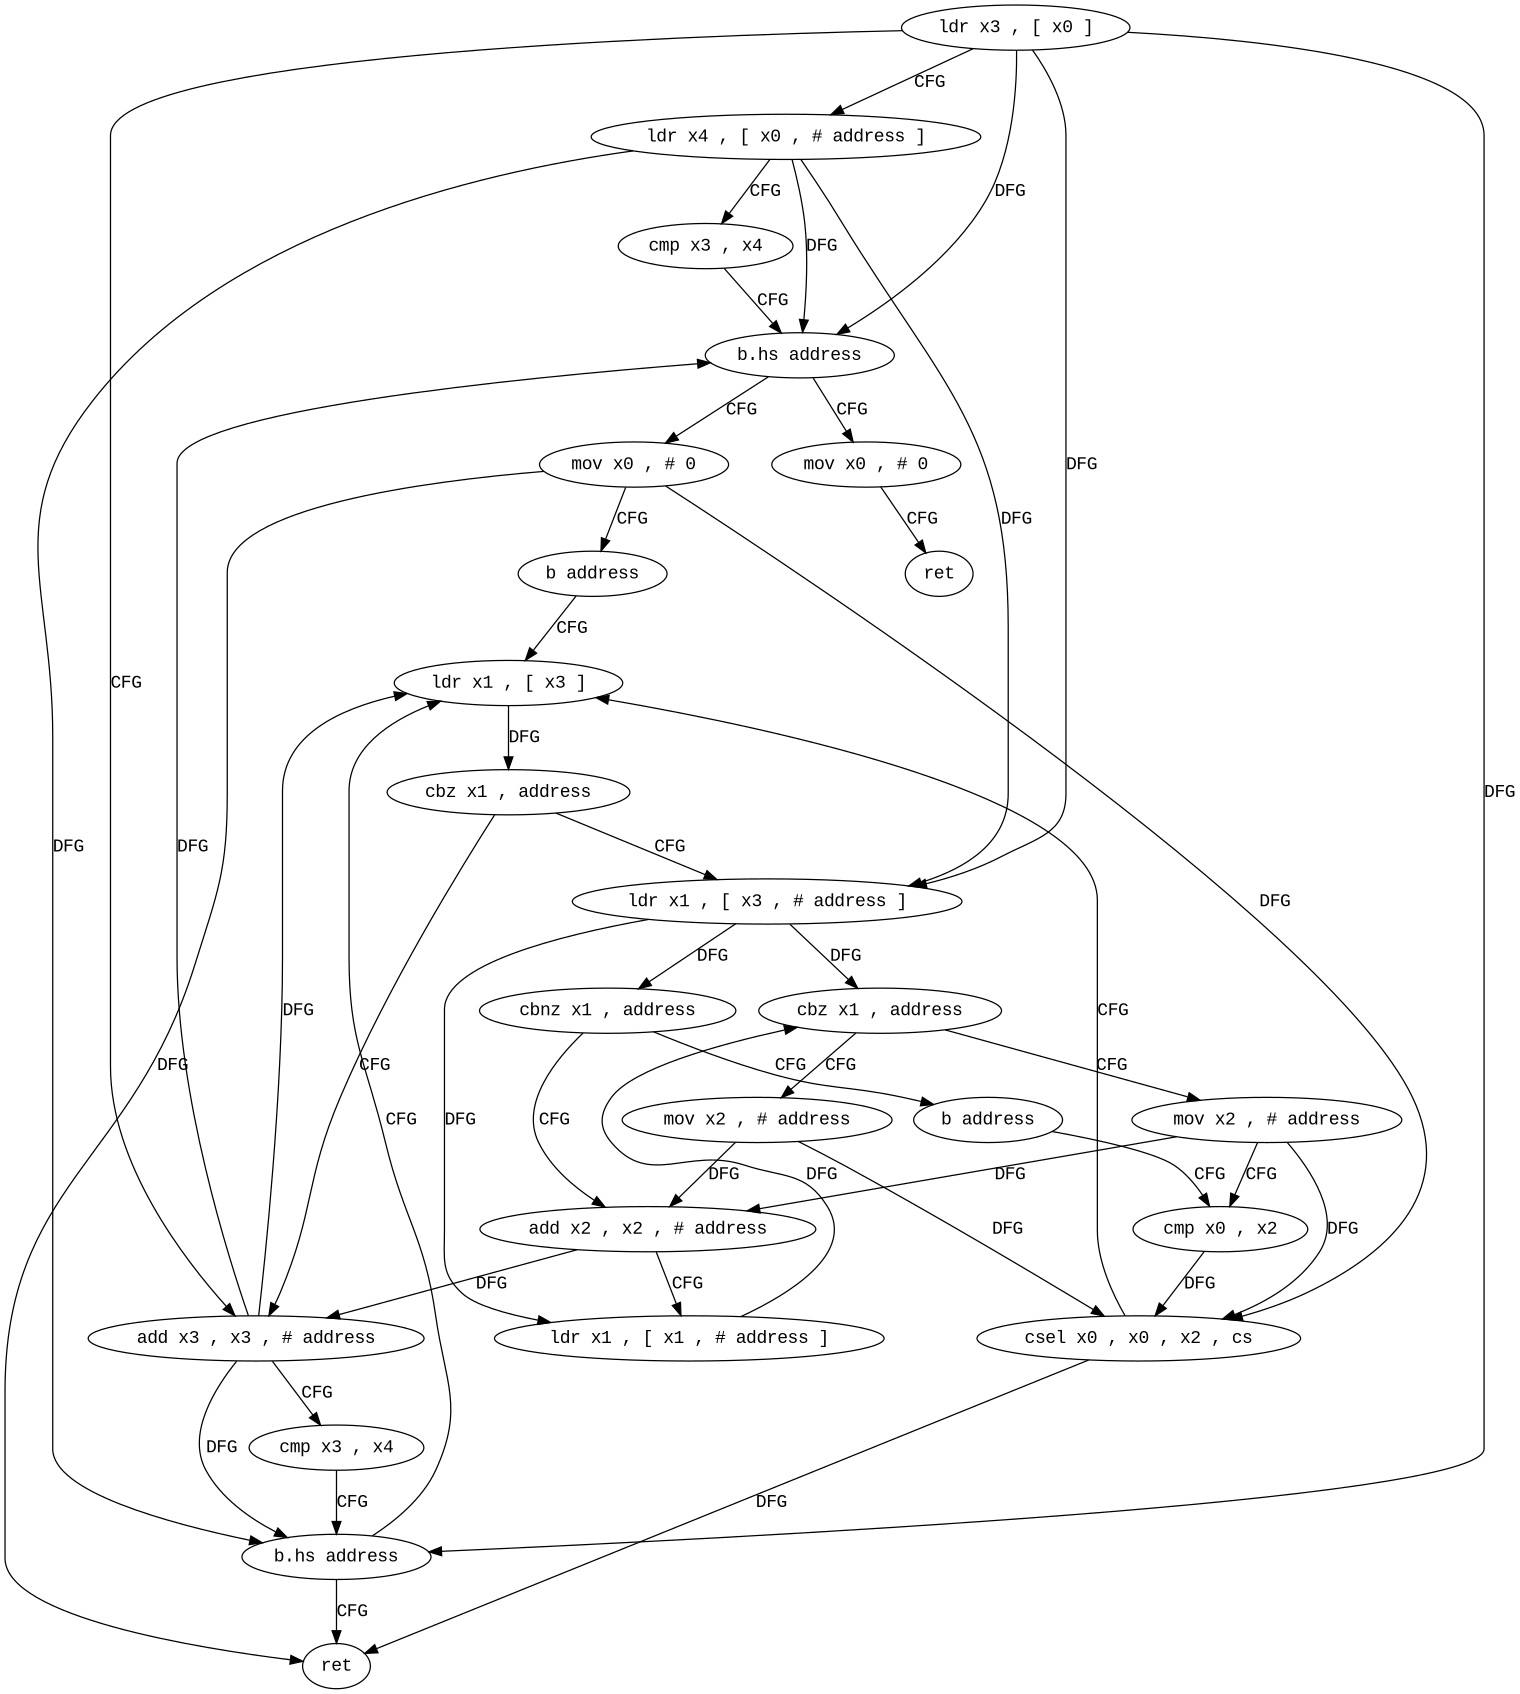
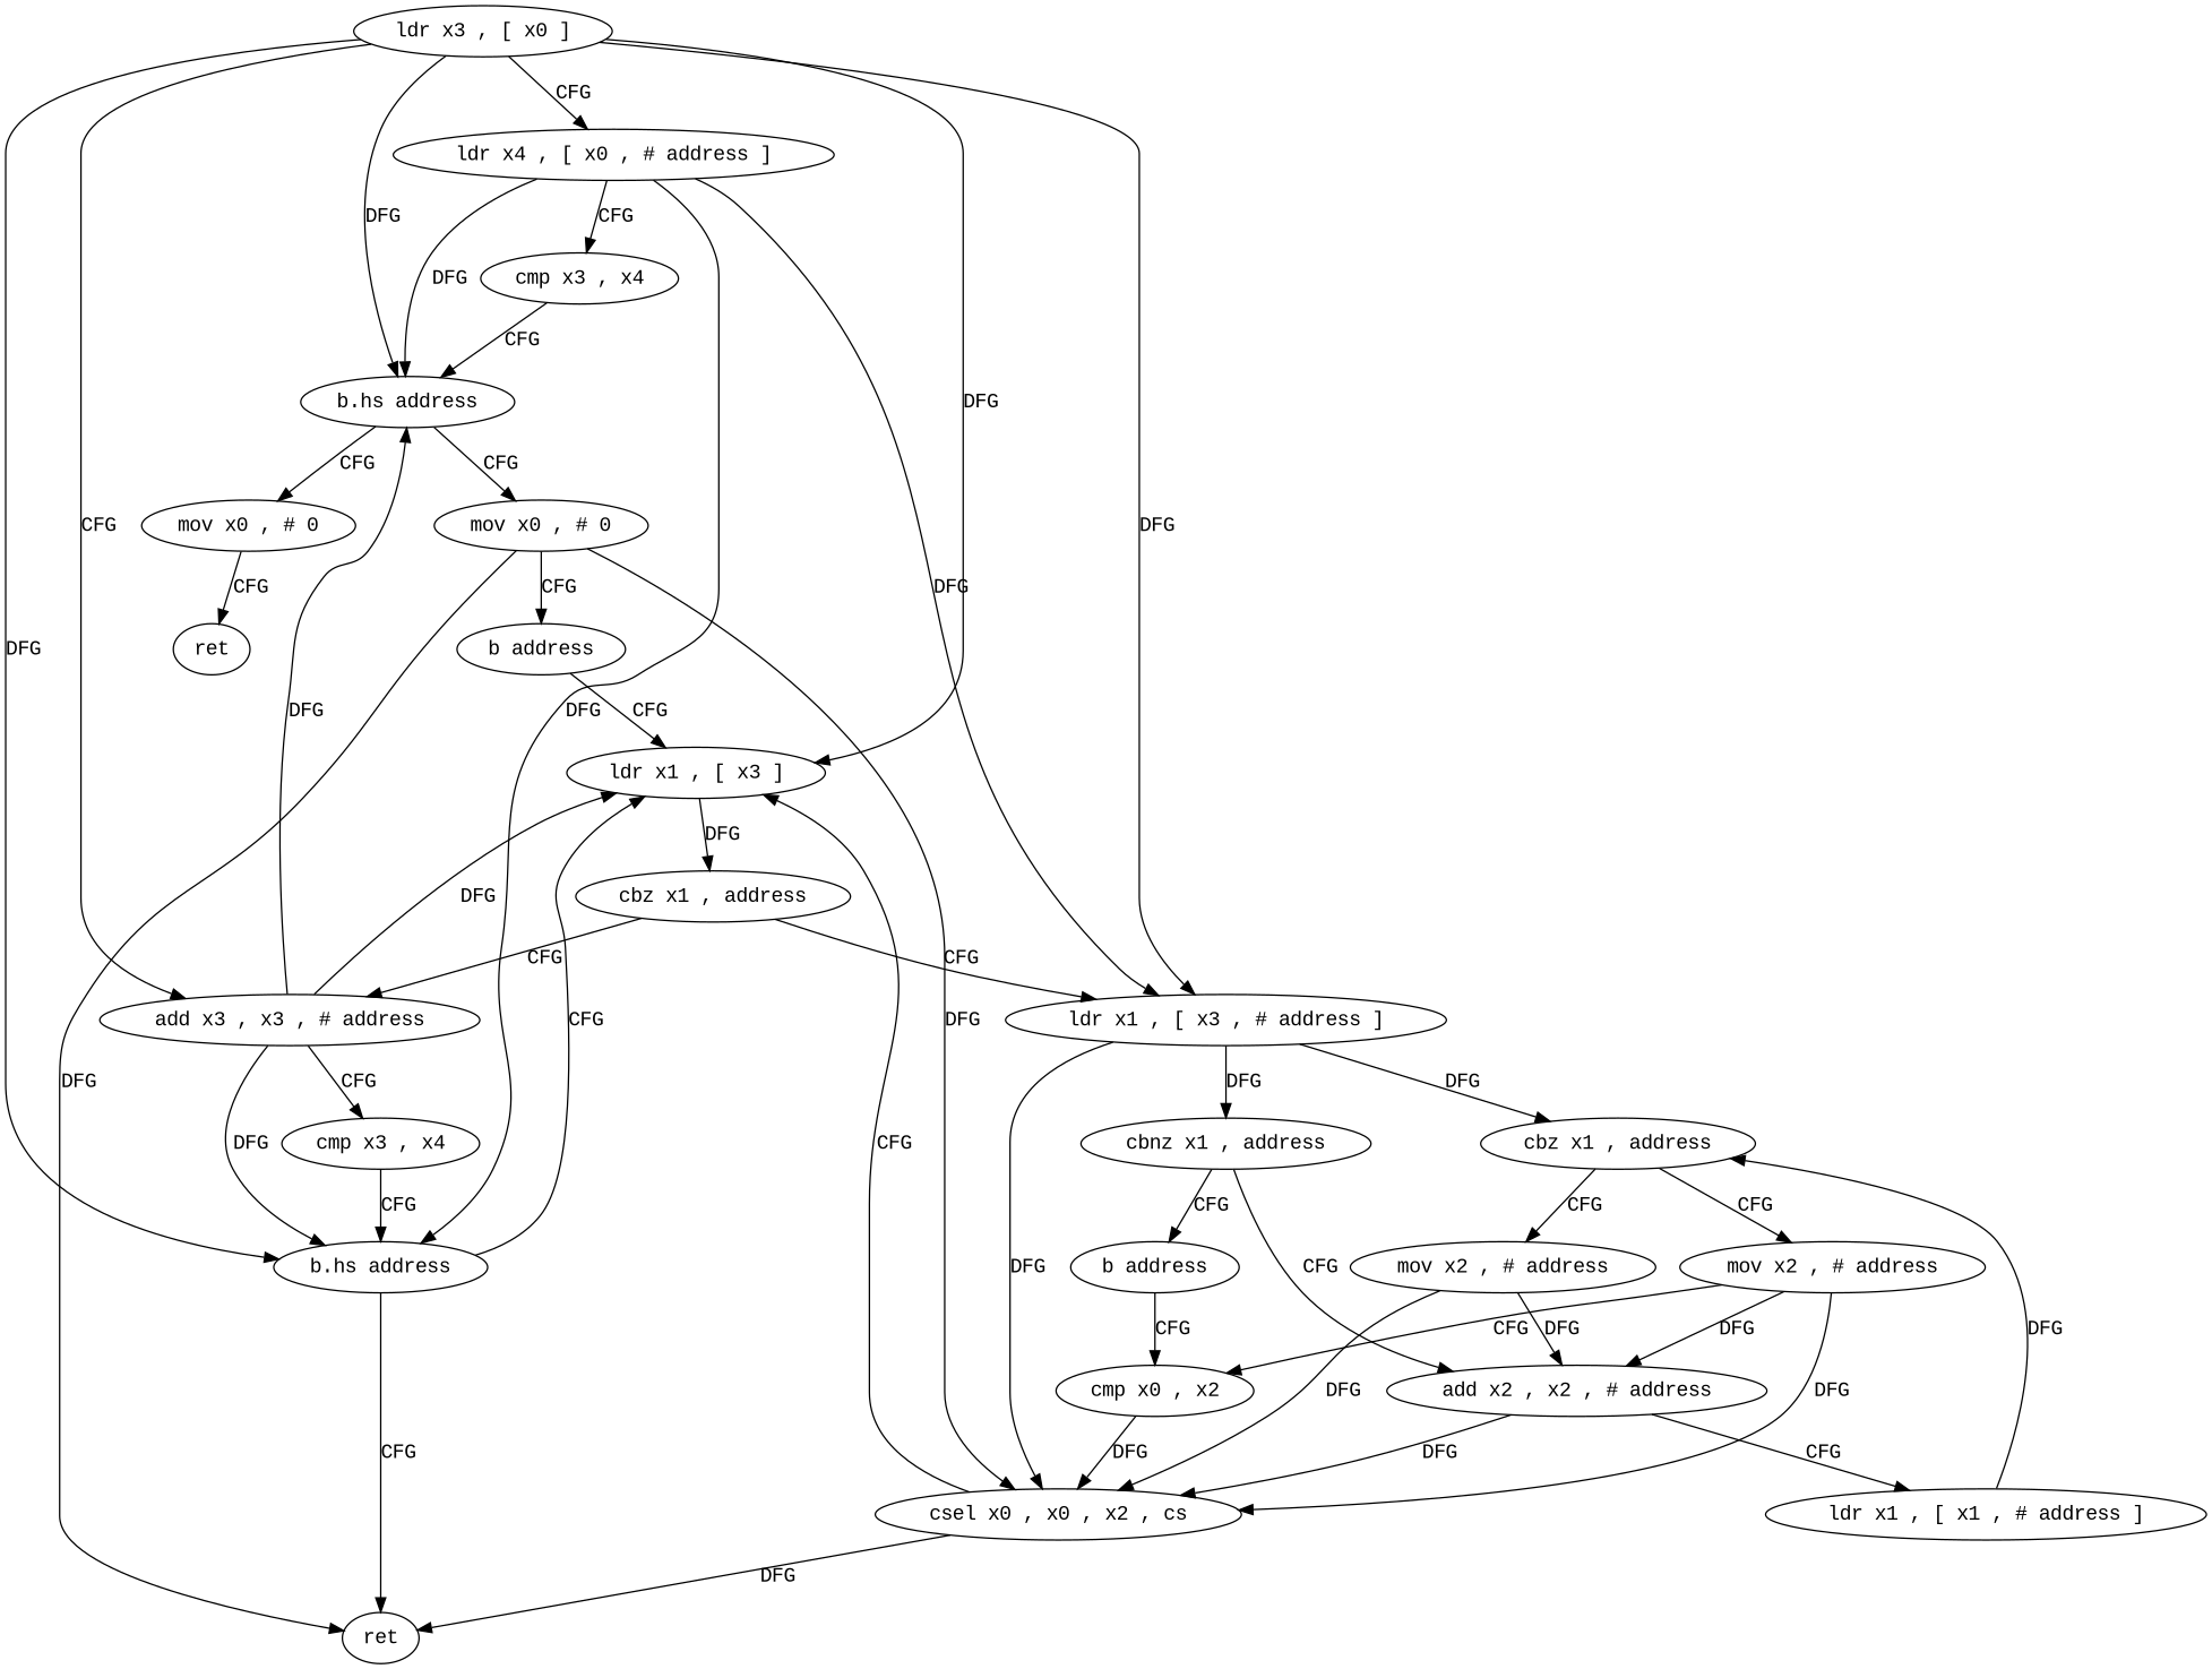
  digraph {
    fontname="Liberation Mono"
    node [fontname="Liberation Mono"]
    edge [fontname="Liberation Mono"]
    n1 [label="ldr x3 , [ x0 ]"]
    n2 [label="ldr x4 , [ x0 , # address ]"]
    n3 [label="b.hs address"]
    n4 [label="ldr x1 , [ x3 ]"]
    n5 [label="add x3 , x3 , # address"]
    n6 [label="ldr x1 , [ x3 , # address ]"]
    n7 [label="b.hs address"]
    n8 [label="cmp x3 , x4"]
    n9 [label="mov x0 , # 0"]
    n10 [label="mov x0 , # 0"]
    n11 [label="cbz x1 , address"]
    n12 [label="cmp x3 , x4"]
    n13 [label="cbz x1 , address"]
    n14 [label="ldr x1 , [ x1 , # address ]"]
    n15 [label="cbnz x1 , address"]
    n16 [label=ret]
    n17 [label=ret]
    n18 [label="b address"]
    n19 [label="csel x0 , x0 , x2 , cs"]
    n20 [label="mov x2 , # address"]
    n21 [label="mov x2 , # address"]
    n22 [label="add x2 , x2 , # address"]
    n23 [label="b address"]
    n24 [label="cmp x0 , x2"]
    n1 -> n2 [label=CFG]
    n1 -> n3 [label=DFG]
+   n1 -> n4 [label=DFG]
    n1 -> n5 [label=CFG]
    n1 -> n6 [label=DFG]
    n1 -> n7 [label=DFG]
    n2 -> n3 [label=DFG]
    n2 -> n6 [label=DFG]
    n2 -> n7 [label=DFG]
    n2 -> n8 [label=CFG]
    n3 -> n9 [label=CFG]
    n3 -> n10 [label=CFG]
    n4 -> n11 [label=DFG]
    n5 -> n3 [label=DFG]
    n5 -> n4 [label=DFG]
    n5 -> n7 [label=DFG]
    n5 -> n12 [label=CFG]
    n6 -> n13 [label=DFG]
-   n6 -> n14 [label=DFG]
+   n6 -> n19 [label=DFG]
    n6 -> n15 [label=DFG]
    n7 -> n4 [label=CFG]
    n7 -> n16 [label=CFG]
    n8 -> n3 [label=CFG]
    n9 -> n17 [label=CFG]
    n10 -> n16 [label=DFG]
    n10 -> n18 [label=CFG]
    n10 -> n19 [label=DFG]
    n11 -> n5 [label=CFG]
    n11 -> n6 [label=CFG]
    n12 -> n7 [label=CFG]
    n13 -> n20 [label=CFG]
    n13 -> n21 [label=CFG]
    n14 -> n13 [label=DFG]
    n15 -> n22 [label=CFG]
    n15 -> n23 [label=CFG]
    n18 -> n4 [label=CFG]
    n19 -> n4 [label=CFG]
    n19 -> n16 [label=DFG]
    n20 -> n19 [label=DFG]
    n20 -> n22 [label=DFG]
    n20 -> n24 [label=CFG]
    n21 -> n19 [label=DFG]
    n21 -> n22 [label=DFG]
    n22 -> n14 [label=CFG]
-   n22 -> n5 [label=DFG]
+   n22 -> n19 [label=DFG]
    n23 -> n24 [label=CFG]
    n24 -> n19 [label=DFG]
  }
